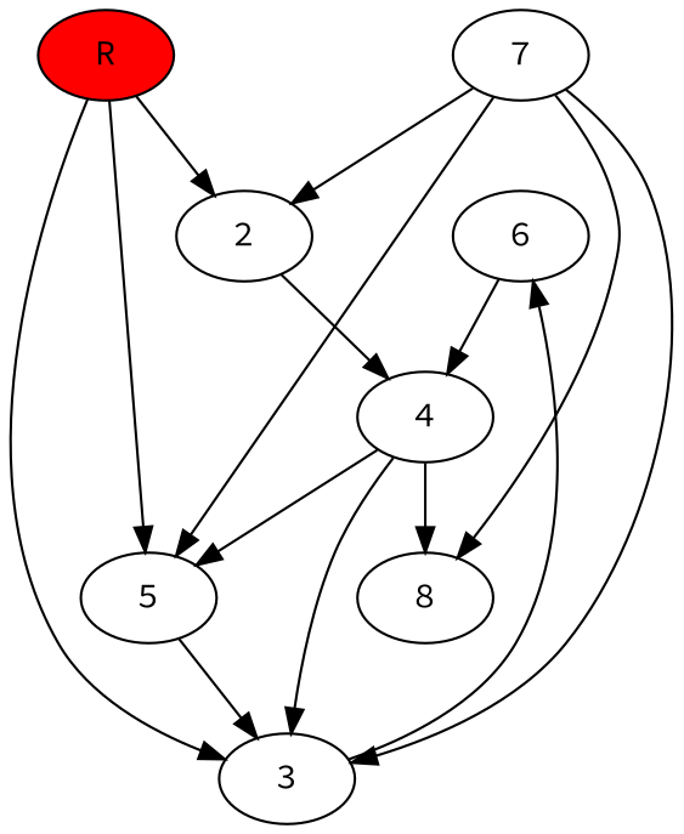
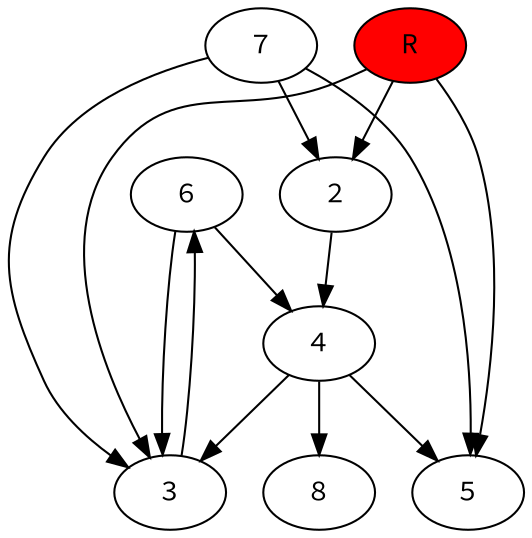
  digraph {
    fontname="Source Code Pro"
    node [fontname="Source Code Pro"]
    edge [fontname="Source Code Pro"]
    6
    4
    3
    2
    5
    8
    7
    R [fillcolor="#ff0000" style=filled]
    6 -> 4
-   5 -> 3
+   6 -> 3
    4 -> 3
    4 -> 5
    4 -> 8
    3 -> 6
    2 -> 4
    7 -> 3
    7 -> 2
    7 -> 5
-   7 -> 8
    R -> 3
    R -> 2
    R -> 5
  }
